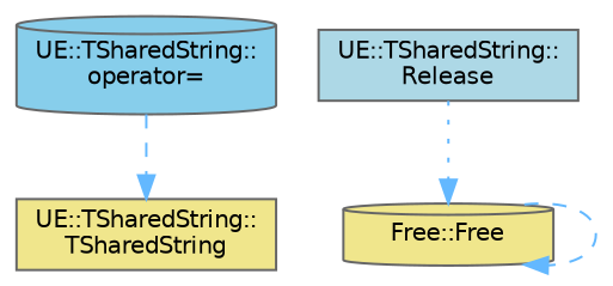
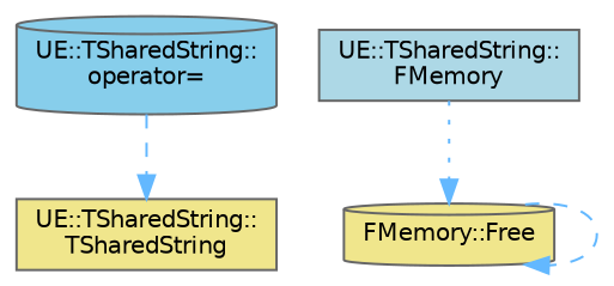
  digraph {
    rankdir=TB
    node [color=grey40 fillcolor=khaki fontname=Helvetica fontsize=10 shape=cylinder style=filled]
    edge [color=steelblue1 fontname=Helvetica fontsize=10 labelfontname=Helvetica labelfontsize=10 style=dashed]
    n1 [color=gray40 fillcolor=skyblue fontcolor=black height=0.2 label="UE::TSharedString::\loperator=" width=0.4]
    n2 [height=0.2 label="UE::TSharedString::\lTSharedString" shape=box width=0.4]
-   n3 [fillcolor=lightblue height=0.2 label="UE::TSharedString::\lRelease" shape=box width=0.4]
-   n4 [height=0.2 label="Free::Free" width=0.4]
+   n3 [fillcolor=lightblue height=0.2 label="UE::TSharedString::\lFMemory" shape=box width=0.4]
+   n4 [height=0.2 label="FMemory::Free" width=0.4]
    n1 -> n2
    n3 -> n4 [style=dotted]
    n4 -> n4
  }
